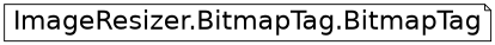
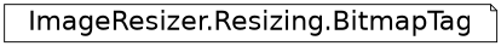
  digraph {
    rankdir=LR
-   n1 [color=black fillcolor=white fontname=Helvetica fontsize=24 height=0.2 label="ImageResizer.BitmapTag.BitmapTag" shape=note style=filled width=0.4]
+   n1 [color=black fillcolor=white fontname=Helvetica fontsize=24 height=0.2 label="ImageResizer.Resizing.BitmapTag" shape=note style=filled width=0.4]
  }
